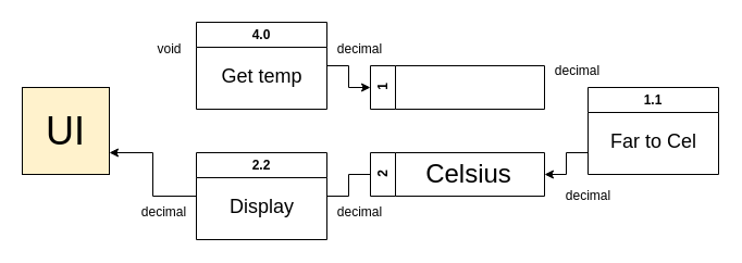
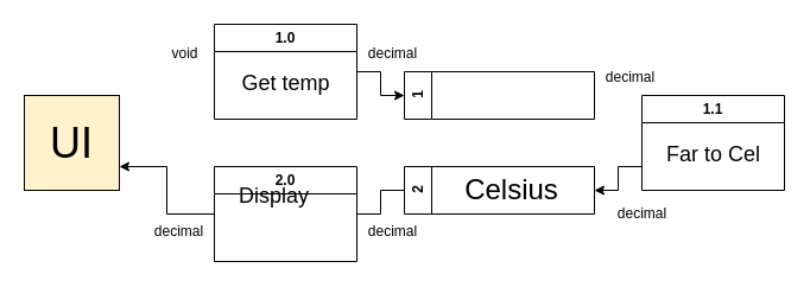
  <mxCell id="0" />
  <mxCell id="1" parent="0" />
  <mxCell id="2" value="&lt;font style=&quot;font-size: 36px;&quot;&gt;UI&lt;/font&gt;" style="whiteSpace=wrap;html=1;aspect=fixed;fillColor=#fff2cc;" vertex="1" parent="1"><mxGeometry x="20" y="80" width="80" height="80" as="geometry" /></mxCell>
  <mxCell id="3" style="edgeStyle=orthogonalEdgeStyle;rounded=0;orthogonalLoop=1;jettySize=auto;html=1;exitX=1;exitY=0.5;exitDx=0;exitDy=0;entryX=0;entryY=0.5;entryDx=0;entryDy=0;" edge="1" parent="1" source="4" target="15"><mxGeometry relative="1" as="geometry" /></mxCell>
- <mxCell id="4" value="4.0" style="swimlane;whiteSpace=wrap;html=1;container=0;" vertex="1" parent="1"><mxGeometry x="180" y="20" width="120" height="80" as="geometry" /></mxCell>
+ <mxCell id="4" value="1.0" style="swimlane;whiteSpace=wrap;html=1;container=0;" vertex="1" parent="1"><mxGeometry x="180" y="20" width="120" height="80" as="geometry" /></mxCell>
  <mxCell id="5" value="&lt;font style=&quot;font-size: 18px;&quot;&gt;Get temp&lt;/font&gt;" style="text;html=1;align=center;verticalAlign=middle;resizable=0;points=[];autosize=1;strokeColor=none;fillColor=none;container=0;" vertex="1" parent="4"><mxGeometry x="10" y="30.002" width="100" height="40" as="geometry" /></mxCell>
  <mxCell id="6" style="edgeStyle=orthogonalEdgeStyle;rounded=0;orthogonalLoop=1;jettySize=auto;html=1;exitX=0;exitY=0.5;exitDx=0;exitDy=0;entryX=1;entryY=0.75;entryDx=0;entryDy=0;" edge="1" parent="1" source="7" target="2"><mxGeometry relative="1" as="geometry" /></mxCell>
- <mxCell id="7" value="2.2" style="swimlane;whiteSpace=wrap;html=1;container=0;" vertex="1" parent="1"><mxGeometry x="180" y="140" width="120" height="80" as="geometry" /></mxCell>
- <mxCell id="8" value="&lt;span style=&quot;font-size: 18px;&quot;&gt;Display&lt;/span&gt;" style="text;html=1;align=center;verticalAlign=middle;resizable=0;points=[];autosize=1;strokeColor=none;fillColor=none;container=0;" vertex="1" parent="7"><mxGeometry x="20" y="30.002" width="80" height="40" as="geometry" /></mxCell>
+ <mxCell id="7" value="2.0" style="swimlane;whiteSpace=wrap;html=1;container=0;" vertex="1" parent="1"><mxGeometry x="180" y="140" width="120" height="80" as="geometry" /></mxCell>
+ <mxCell id="8" value="&lt;span style=&quot;font-size: 18px;&quot;&gt;Display&lt;/span&gt;" style="text;html=1;align=center;verticalAlign=middle;resizable=0;points=[];autosize=1;strokeColor=none;fillColor=none;container=0;" vertex="1" parent="7"><mxGeometry x="10" y="5.002" width="80" height="40" as="geometry" /></mxCell>
  <mxCell id="9" style="edgeStyle=orthogonalEdgeStyle;rounded=0;orthogonalLoop=1;jettySize=auto;html=1;exitX=0;exitY=0.75;exitDx=0;exitDy=0;entryX=1;entryY=0.5;entryDx=0;entryDy=0;" edge="1" parent="1" source="10" target="13"><mxGeometry relative="1" as="geometry" /></mxCell>
  <mxCell id="10" value="1.1" style="swimlane;whiteSpace=wrap;html=1;container=0;" vertex="1" parent="1"><mxGeometry x="540" y="80" width="120" height="80" as="geometry" /></mxCell>
  <mxCell id="11" value="&lt;span style=&quot;font-size: 18px;&quot;&gt;Far to Cel&lt;/span&gt;" style="text;html=1;align=center;verticalAlign=middle;resizable=0;points=[];autosize=1;strokeColor=none;fillColor=none;container=0;" vertex="1" parent="10"><mxGeometry x="10" y="30.002" width="100" height="40" as="geometry" /></mxCell>
  <mxCell id="12" style="edgeStyle=orthogonalEdgeStyle;rounded=0;orthogonalLoop=1;jettySize=auto;html=1;exitX=0;exitY=0.5;exitDx=0;exitDy=0;entryX=1;entryY=0.5;entryDx=0;entryDy=0;endArrow=none;" edge="1" parent="1" source="13" target="7"><mxGeometry relative="1" as="geometry" /></mxCell>
  <mxCell id="13" value="2" style="swimlane;horizontal=0;whiteSpace=wrap;html=1;" vertex="1" parent="1"><mxGeometry x="340" y="140" width="160" height="40" as="geometry" /></mxCell>
  <mxCell id="14" value="&lt;span style=&quot;font-size: 24px;&quot;&gt;Celsius&lt;/span&gt;" style="text;html=1;align=center;verticalAlign=middle;resizable=0;points=[];autosize=1;strokeColor=none;fillColor=none;" vertex="1" parent="13"><mxGeometry x="40" width="100" height="40" as="geometry" /></mxCell>
  <mxCell id="15" value="1" style="swimlane;horizontal=0;whiteSpace=wrap;html=1;" vertex="1" parent="1"><mxGeometry x="340" y="60" width="160" height="40" as="geometry" /></mxCell>
  <mxCell id="16" value="void" style="text;html=1;align=center;verticalAlign=middle;resizable=0;points=[];autosize=1;strokeColor=none;fillColor=none;" vertex="1" parent="1"><mxGeometry x="130" y="30" width="50" height="30" as="geometry" /></mxCell>
  <mxCell id="17" value="decimal" style="text;html=1;align=center;verticalAlign=middle;resizable=0;points=[];autosize=1;strokeColor=none;fillColor=none;" vertex="1" parent="1"><mxGeometry x="300" y="30" width="60" height="30" as="geometry" /></mxCell>
  <mxCell id="18" value="decimal" style="text;html=1;align=center;verticalAlign=middle;resizable=0;points=[];autosize=1;strokeColor=none;fillColor=none;" vertex="1" parent="1"><mxGeometry x="300" y="180" width="60" height="30" as="geometry" /></mxCell>
  <mxCell id="19" value="decimal" style="text;html=1;align=center;verticalAlign=middle;resizable=0;points=[];autosize=1;strokeColor=none;fillColor=none;" vertex="1" parent="1"><mxGeometry x="500" y="50" width="60" height="30" as="geometry" /></mxCell>
  <mxCell id="20" value="decimal" style="text;html=1;align=center;verticalAlign=middle;resizable=0;points=[];autosize=1;strokeColor=none;fillColor=none;" vertex="1" parent="1"><mxGeometry x="510" y="165" width="60" height="30" as="geometry" /></mxCell>
  <mxCell id="21" value="decimal" style="text;html=1;align=center;verticalAlign=middle;resizable=0;points=[];autosize=1;strokeColor=none;fillColor=none;" vertex="1" parent="1"><mxGeometry x="120" y="180" width="60" height="30" as="geometry" /></mxCell>
